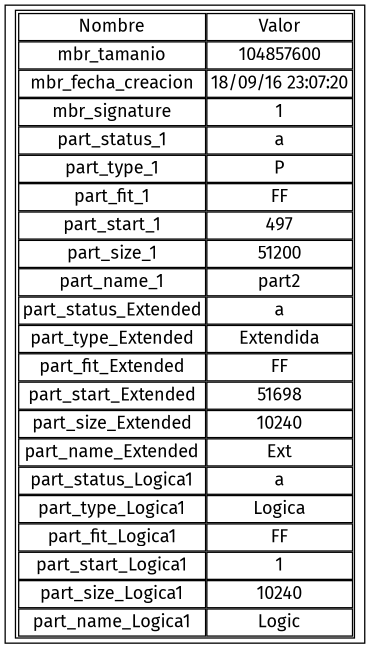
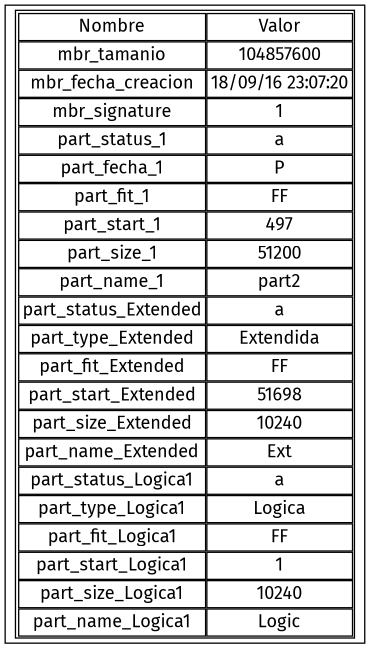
  digraph {
    fontname="Fira Sans"
-   n1 [label=< <TABLE BORDER = "1" CELLBORDER="1" CELLSPACING = "1">  <TR><TD>Nombre</TD><TD>Valor</TD></TR> <TR><TD>mbr_tamanio</TD><TD>104857600</TD></TR>  <TR><TD>mbr_fecha_creacion</TD><TD>18/09/16 23:07:20</TD></TR>  <TR><TD>mbr_signature</TD><TD>1</TD></TR> <TR><TD>part_status_1</TD><TD>a</TD></TR>  <TR><TD>part_type_1</TD><TD>P</TD></TR> <TR><TD>part_fit_1</TD><TD>FF</TD></TR>  <TR><TD>part_start_1</TD><TD>497</TD></TR> <TR><TD>part_size_1</TD><TD>51200</TD></TR>  <TR><TD>part_name_1</TD><TD>part2</TD></TR> <TR><TD>part_status_Extended</TD><TD>a</TD></TR>  <TR><TD>part_type_Extended</TD><TD>Extendida</TD></TR> <TR><TD>part_fit_Extended</TD><TD>FF</TD></TR>  <TR><TD>part_start_Extended</TD><TD>51698</TD></TR> <TR><TD>part_size_Extended</TD><TD>10240</TD></TR>  <TR><TD>part_name_Extended</TD><TD>Ext</TD></TR> <TR><TD>part_status_Logica1</TD><TD>a</TD></TR>  <TR><TD>part_type_Logica1</TD><TD>Logica</TD></TR> <TR><TD>part_fit_Logica1</TD><TD>FF</TD></TR>  <TR><TD>part_start_Logica1</TD><TD>1</TD></TR> <TR><TD>part_size_Logica1</TD><TD>10240</TD></TR>  <TR><TD>part_name_Logica1</TD><TD>Logic</TD></TR>  </TABLE>> shape=box fontname="Fira Sans"]
+   n1 [label=< <TABLE BORDER = "1" CELLBORDER="1" CELLSPACING = "1">  <TR><TD>Nombre</TD><TD>Valor</TD></TR> <TR><TD>mbr_tamanio</TD><TD>104857600</TD></TR>  <TR><TD>mbr_fecha_creacion</TD><TD>18/09/16 23:07:20</TD></TR>  <TR><TD>mbr_signature</TD><TD>1</TD></TR> <TR><TD>part_status_1</TD><TD>a</TD></TR>  <TR><TD>part_fecha_1</TD><TD>P</TD></TR> <TR><TD>part_fit_1</TD><TD>FF</TD></TR>  <TR><TD>part_start_1</TD><TD>497</TD></TR> <TR><TD>part_size_1</TD><TD>51200</TD></TR>  <TR><TD>part_name_1</TD><TD>part2</TD></TR> <TR><TD>part_status_Extended</TD><TD>a</TD></TR>  <TR><TD>part_type_Extended</TD><TD>Extendida</TD></TR> <TR><TD>part_fit_Extended</TD><TD>FF</TD></TR>  <TR><TD>part_start_Extended</TD><TD>51698</TD></TR> <TR><TD>part_size_Extended</TD><TD>10240</TD></TR>  <TR><TD>part_name_Extended</TD><TD>Ext</TD></TR> <TR><TD>part_status_Logica1</TD><TD>a</TD></TR>  <TR><TD>part_type_Logica1</TD><TD>Logica</TD></TR> <TR><TD>part_fit_Logica1</TD><TD>FF</TD></TR>  <TR><TD>part_start_Logica1</TD><TD>1</TD></TR> <TR><TD>part_size_Logica1</TD><TD>10240</TD></TR>  <TR><TD>part_name_Logica1</TD><TD>Logic</TD></TR>  </TABLE>> shape=box fontname="Fira Sans"]
  }
